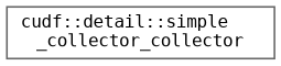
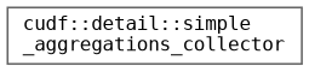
  digraph {
    rankdir=LR
    fontname="DejaVu Sans Mono"
-   n1 [color=grey40 fillcolor=white fontname="DejaVu Sans Mono" fontsize=10 height=0.2 label="cudf::detail::simple\l_collector_collector" shape=box style=filled width=0.4]
+   n1 [color=grey40 fillcolor=white fontname="DejaVu Sans Mono" fontsize=10 height=0.2 label="cudf::detail::simple\l_aggregations_collector" shape=box style=filled width=0.4]
  }
